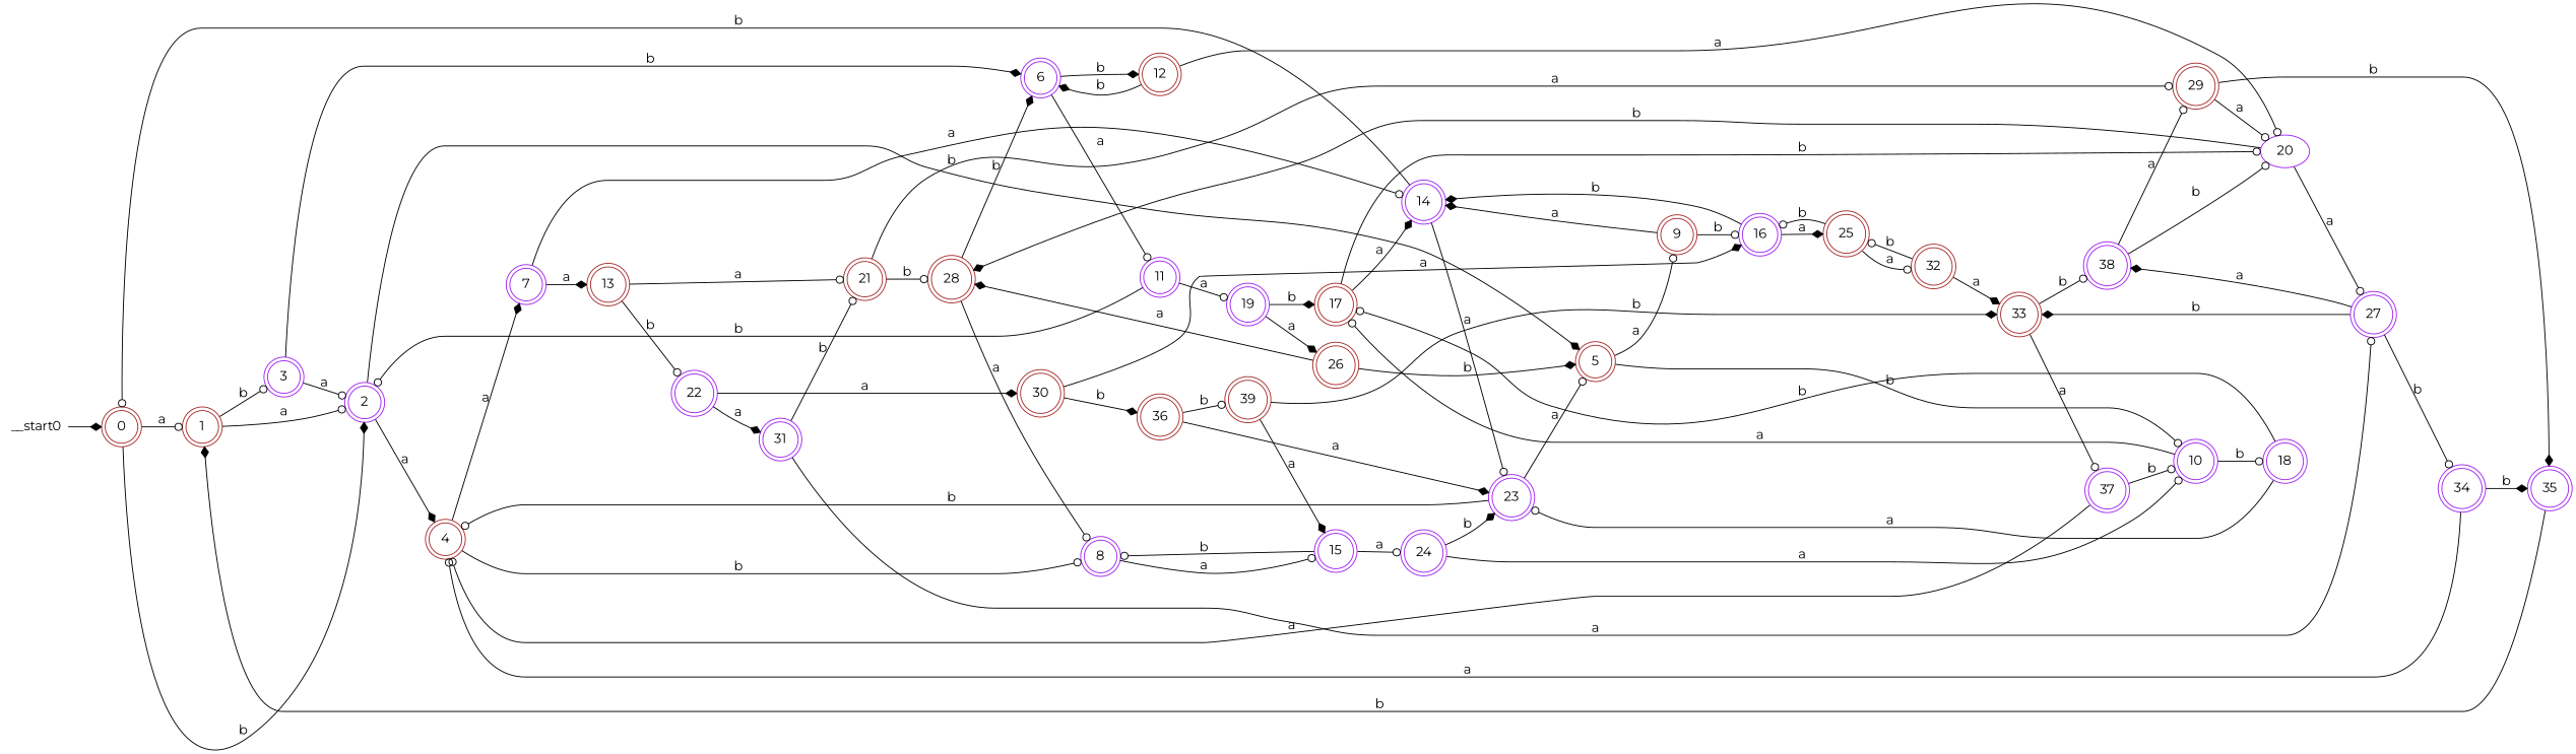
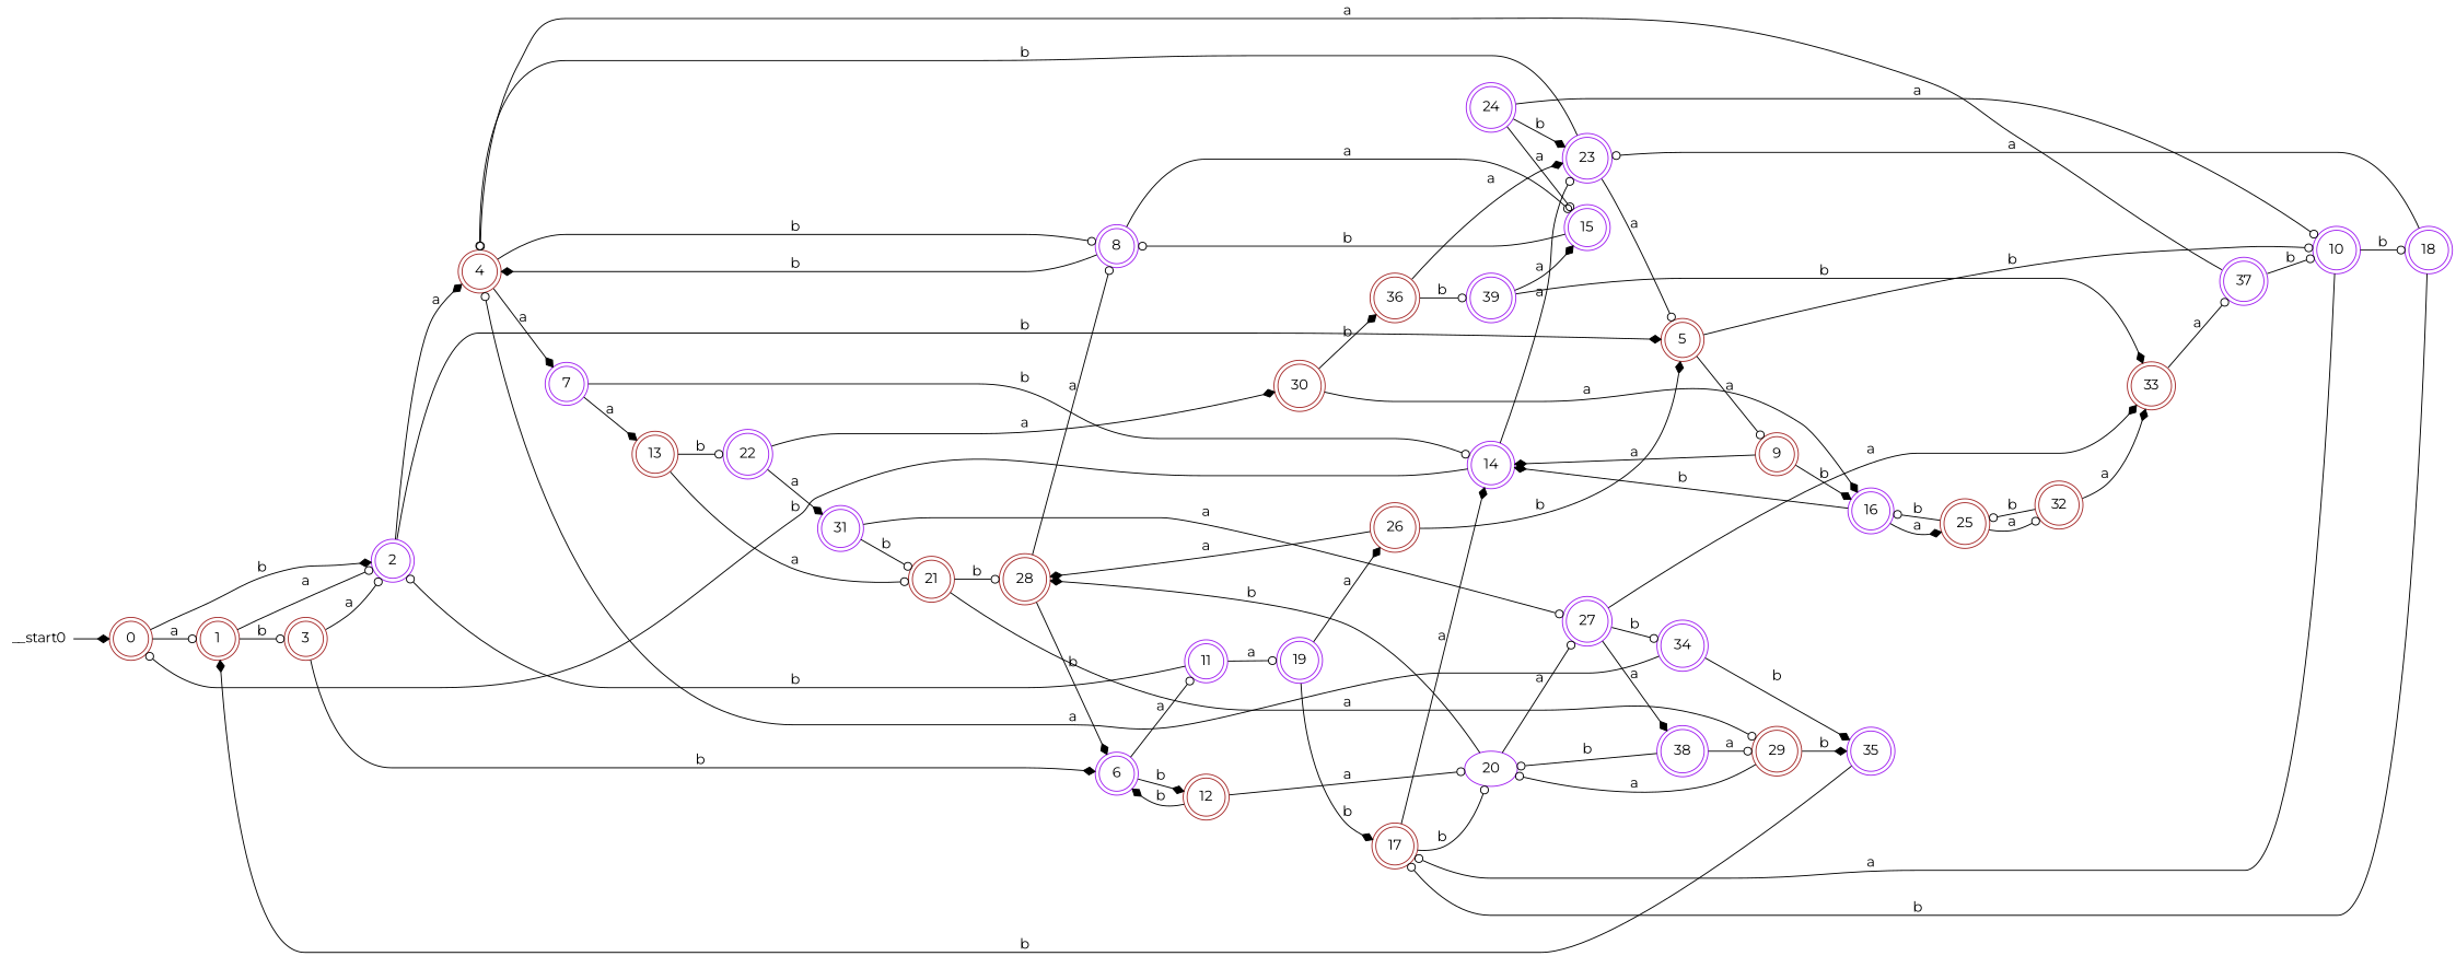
  digraph {
    fontname=Montserrat
    rankdir=LR
    node [color=purple fontname=Montserrat shape=doublecircle]
    edge [arrowhead=odot fontname=Montserrat]
    __start0 [shape=none]
    0 [color=brown]
    1 [color=brown]
    2
-   3
+   3 [color=brown]
    4 [color=brown]
    5 [color=brown]
    6
    7
    8
    9 [color=brown]
    10
    11
    12 [color=brown]
    13 [color=brown]
    14
    15
    16
    17 [color=brown]
    18
    19
    20 [shape=""]
    21 [color=brown]
    22
    23
    24
    25 [color=brown]
    26 [color=brown]
    27
    28 [color=brown]
    29 [color=brown]
    30 [color=brown]
    31
    32 [color=brown]
    33 [color=brown]
    34
    38
    35
    36 [color=brown]
    37
-   39 [color=brown]
+   39
    __start0 -> 0 [arrowhead=diamond]
    0 -> 1 [label=a]
    0 -> 2 [arrowhead=diamond label=b]
    1 -> 2 [label=a]
    1 -> 3 [label=b]
    2 -> 4 [arrowhead=diamond label=a]
    2 -> 5 [arrowhead=diamond label=b]
    3 -> 2 [label=a]
    3 -> 6 [arrowhead=diamond label=b]
    4 -> 7 [arrowhead=diamond label=a]
    4 -> 8 [label=b]
    5 -> 9 [label=a]
    5 -> 10 [label=b]
    6 -> 11 [label=a]
    6 -> 12 [arrowhead=diamond label=b]
    7 -> 13 [arrowhead=diamond label=a]
-   7 -> 14 [label=a]
+   7 -> 14 [label=b]
+   8 -> 4 [arrowhead=diamond label=b]
    8 -> 15 [label=a]
    9 -> 14 [arrowhead=diamond label=a]
-   9 -> 16 [label=b]
+   9 -> 16 [arrowhead=diamond label=b]
    10 -> 17 [label=a]
    10 -> 18 [label=b]
    11 -> 2 [label=b]
    11 -> 19 [label=a]
    12 -> 6 [arrowhead=diamond label=b]
    12 -> 20 [label=a]
    13 -> 21 [label=a]
    13 -> 22 [label=b]
    14 -> 0 [label=b]
    14 -> 23 [label=a]
    15 -> 8 [label=b]
-   15 -> 24 [label=a]
+   24 -> 15 [label=a]
    16 -> 14 [arrowhead=diamond label=b]
    16 -> 25 [arrowhead=diamond label=a]
    17 -> 14 [arrowhead=diamond label=a]
    17 -> 20 [label=b]
    18 -> 17 [label=b]
    18 -> 23 [label=a]
    19 -> 17 [arrowhead=diamond label=b]
    19 -> 26 [arrowhead=diamond label=a]
    20 -> 27 [label=a]
    20 -> 28 [arrowhead=diamond label=b]
    21 -> 28 [label=b]
    21 -> 29 [label=a]
    22 -> 30 [arrowhead=diamond label=a]
    22 -> 31 [arrowhead=diamond label=a]
    23 -> 4 [label=b]
    23 -> 5 [label=a]
    24 -> 10 [label=a]
    24 -> 23 [arrowhead=diamond label=b]
    25 -> 16 [label=b]
    25 -> 32 [label=a]
    26 -> 5 [arrowhead=diamond label=b]
    26 -> 28 [arrowhead=diamond label=a]
-   27 -> 33 [arrowhead=diamond label=b]
+   27 -> 33 [arrowhead=diamond label=a]
    27 -> 34 [label=b]
    27 -> 38 [arrowhead=diamond label=a]
    28 -> 6 [arrowhead=diamond label=b]
    28 -> 8 [label=a]
    29 -> 20 [label=a]
    29 -> 35 [arrowhead=diamond label=b]
    30 -> 16 [arrowhead=diamond label=a]
    30 -> 36 [arrowhead=diamond label=b]
    31 -> 21 [label=b]
    31 -> 27 [label=a]
    32 -> 25 [label=b]
    32 -> 33 [arrowhead=diamond label=a]
-   33 -> 38 [label=b]
    33 -> 37 [label=a]
    34 -> 4 [label=a]
    34 -> 35 [arrowhead=diamond label=b]
    38 -> 20 [label=b]
    38 -> 29 [label=a]
    35 -> 1 [arrowhead=diamond label=b]
    36 -> 23 [arrowhead=diamond label=a]
    36 -> 39 [label=b]
    37 -> 4 [label=a]
    37 -> 10 [label=b]
    39 -> 15 [arrowhead=diamond label=a]
    39 -> 33 [arrowhead=diamond label=b]
  }
